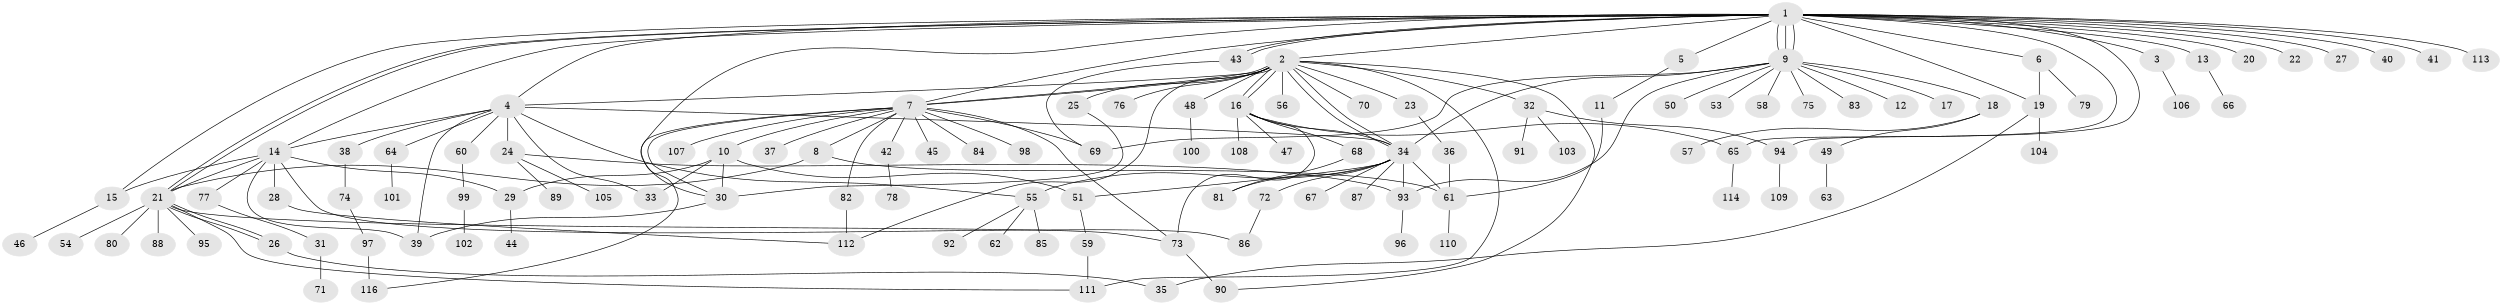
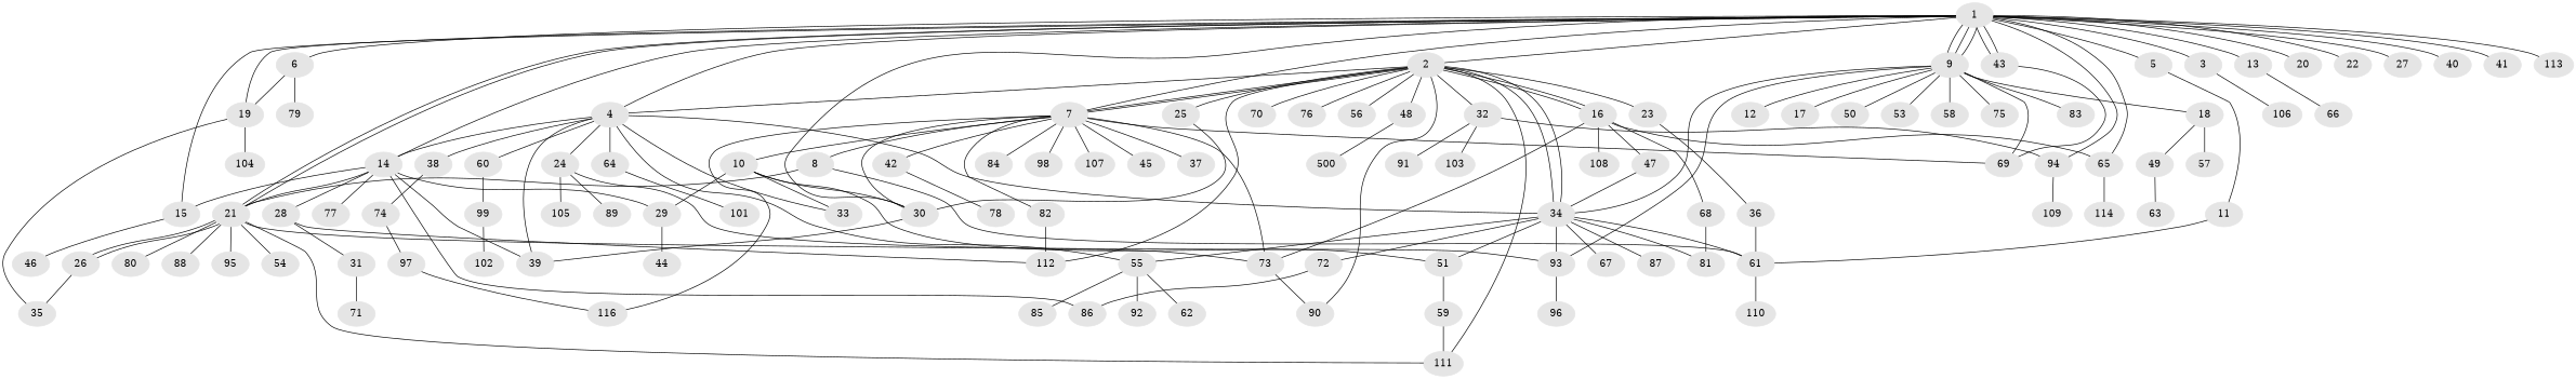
  graph {
    node [color=gray90 style=filled]
    1
    2
    3
    4
    5
    6
    7
    9
    13
    14
    15
    19
    20
    21
    22
    27
    30
    40
    41
    43
    65
    94
    113
    16
    23
    25
    32
    34
    48
    56
    70
    76
    90
    111
    112
    106
    24
    33
    38
    39
    55
    60
    64
    11
    79
    8
    10
    37
    42
    45
    69
    73
    82
    84
    98
    107
    116
    12
    17
    18
    50
    53
    58
    75
    83
    93
    66
    29
    28
    77
    86
    46
    35
    104
    26
    54
    80
    88
    95
    114
    109
    47
    68
    108
    36
    91
    103
    61
    51
    67
    72
    81
    87
-   100
+   100 [label=500]
    89
    105
    74
    62
    85
    92
    99
    101
    78
    110
    49
    57
    96
    44
    59
    31
    63
    71
    97
    102
    1 -- 2
    1 -- 3
    1 -- 4
    1 -- 5
    1 -- 6
    1 -- 7
    1 -- 9
    1 -- 9
    1 -- 9
    1 -- 13
    1 -- 14
    1 -- 15
    1 -- 19
    1 -- 20
    1 -- 21
    1 -- 21
    1 -- 22
    1 -- 27
    1 -- 30
    1 -- 40
    1 -- 41
    1 -- 43
    1 -- 43
    1 -- 65
    1 -- 94
    1 -- 113
    2 -- 4
    2 -- 7
    2 -- 7
    2 -- 16
    2 -- 16
    2 -- 23
    2 -- 25
    2 -- 32
    2 -- 34
    2 -- 34
    2 -- 48
    2 -- 56
    2 -- 70
    2 -- 76
    2 -- 90
    2 -- 111
    2 -- 112
    3 -- 106
    4 -- 14
    4 -- 34
    4 -- 24
    4 -- 33
    4 -- 38
    4 -- 39
    4 -- 55
    4 -- 60
    4 -- 64
    5 -- 11
    6 -- 19
    6 -- 79
    7 -- 30
    7 -- 8
    7 -- 10
    7 -- 37
    7 -- 42
    7 -- 45
    7 -- 69
    7 -- 73
    7 -- 82
    7 -- 84
    7 -- 98
    7 -- 107
    7 -- 116
    9 -- 34
    9 -- 69
    9 -- 12
    9 -- 17
    9 -- 18
    9 -- 50
    9 -- 53
    9 -- 58
    9 -- 75
    9 -- 83
    9 -- 93
    13 -- 66
    14 -- 15
    14 -- 21
    14 -- 39
    14 -- 29
    14 -- 28
    14 -- 77
    14 -- 86
    15 -- 46
    19 -- 35
    19 -- 104
    21 -- 111
    21 -- 73
    21 -- 26
    21 -- 26
    21 -- 54
    21 -- 80
    21 -- 88
    21 -- 95
    30 -- 39
    43 -- 69
    65 -- 114
    94 -- 109
    16 -- 65
-   16 -- 34
+   47 -- 34
    16 -- 73
    16 -- 47
    16 -- 68
    16 -- 108
    23 -- 36
    25 -- 30
    32 -- 94
    32 -- 91
    32 -- 103
    34 -- 55
    34 -- 93
    34 -- 61
    34 -- 51
    34 -- 67
    34 -- 72
    34 -- 81
    34 -- 87
    48 -- 100
    24 -- 93
    24 -- 89
    24 -- 105
    38 -- 74
    55 -- 62
    55 -- 85
    55 -- 92
    60 -- 99
    64 -- 101
    11 -- 61
    8 -- 21
    8 -- 61
    10 -- 30
    10 -- 33
    10 -- 29
    10 -- 51
    42 -- 78
    73 -- 90
    82 -- 112
    18 -- 49
    18 -- 57
    93 -- 96
    29 -- 44
    28 -- 112
-   77 -- 31
+   28 -- 31
    26 -- 35
    68 -- 81
    36 -- 61
    61 -- 110
    51 -- 59
    72 -- 86
    74 -- 97
    99 -- 102
    49 -- 63
    59 -- 111
    31 -- 71
    97 -- 116
  }
